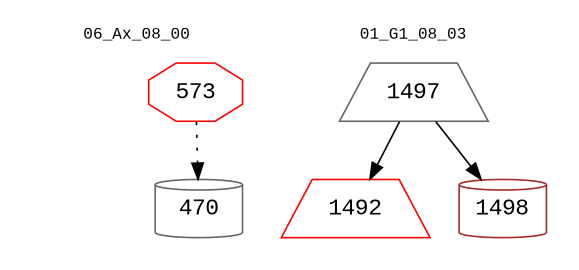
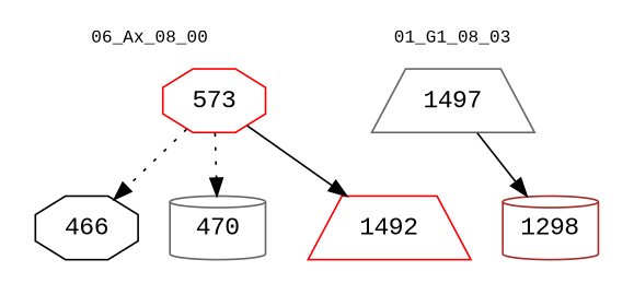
  digraph {
    fontname="Liberation Mono"
    node [color=red fontname="Liberation Mono" shape=octagon]
    edge [color=black fontname="Liberation Mono" style=dotted]
    n1 [label=573]
+   n2 [color=black label=466]
    n3 [color=gray40 label=470 shape=cylinder]
    n4 [color=gray40 label=1497 shape=trapezium]
    n5 [label=1492 shape=trapezium]
-   n6 [color=brown label=1498 shape=cylinder]
+   n6 [color=brown label=1298 shape=cylinder]
    subgraph cluster_1 {
      color=white
      fontsize=10
      label="06_Ax_08_00"
      n1
+     n2
      n3
    }
    subgraph cluster_2 {
      color=white
      fontsize=10
      label="01_G1_08_03"
      n4
      n5
      n6
    }
+   n1 -> n2
    n1 -> n3
-   n4 -> n5 [style=solid]
+   n1 -> n5 [style=solid]
    n4 -> n6 [style=solid]
  }
